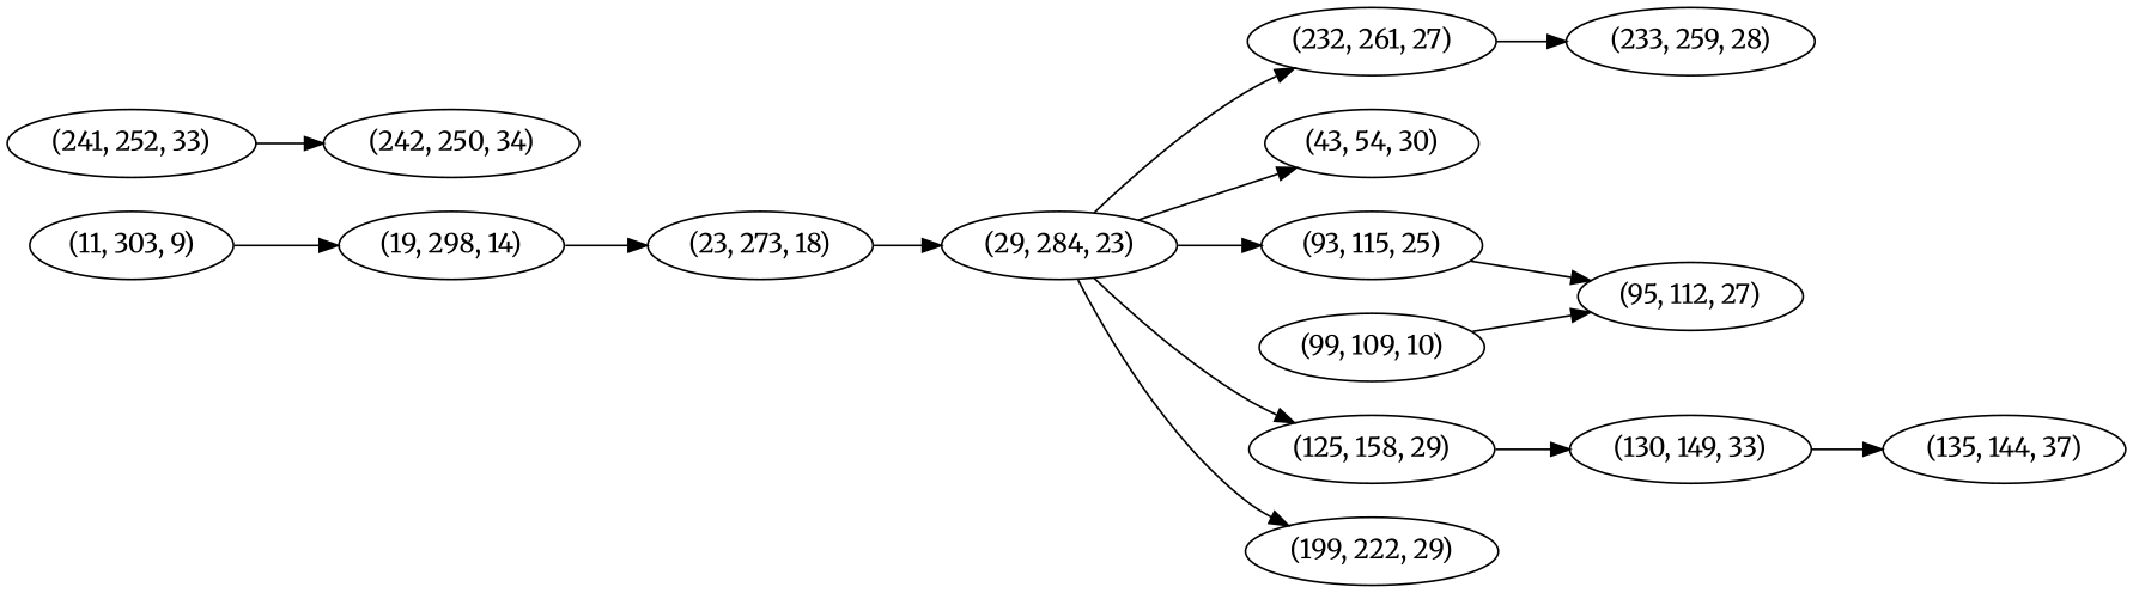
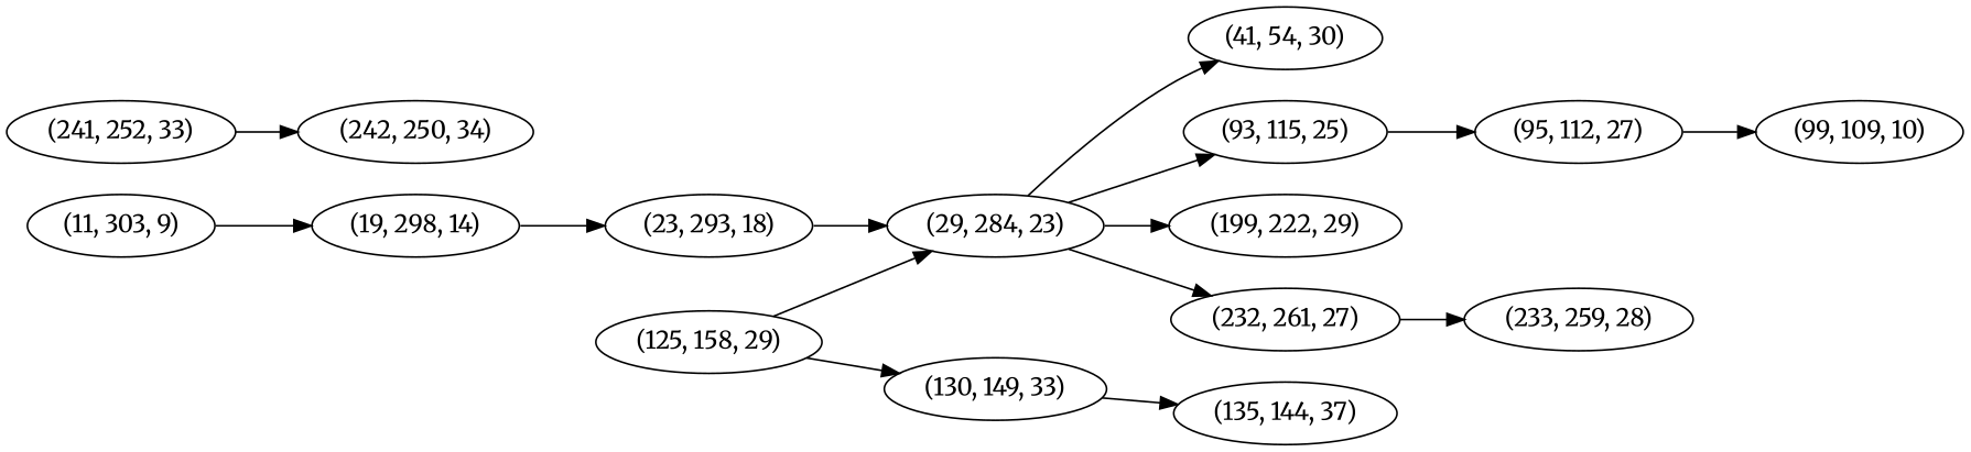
  digraph {
    fontname=Merriweather
    rankdir=LR
    node [fontname=Merriweather]
    edge [fontname=Merriweather]
    "(11, 303, 9)"
    "(19, 298, 14)"
-   "(23, 293, 18)" [label="(23, 273, 18)"]
+   "(23, 293, 18)"
    "(29, 284, 23)"
-   "(41, 54, 30)" [label="(43, 54, 30)"]
+   "(41, 54, 30)"
    "(93, 115, 25)"
    "(125, 158, 29)"
    "(199, 222, 29)"
    "(232, 261, 27)"
    "(95, 112, 27)"
    "(130, 149, 33)"
    "(233, 259, 28)"
    n13 [label="(99, 109, 10)"]
    "(135, 144, 37)"
    "(241, 252, 33)"
    "(242, 250, 34)"
    "(11, 303, 9)" -> "(19, 298, 14)"
    "(19, 298, 14)" -> "(23, 293, 18)"
    "(23, 293, 18)" -> "(29, 284, 23)"
    "(29, 284, 23)" -> "(41, 54, 30)"
    "(29, 284, 23)" -> "(93, 115, 25)"
-   "(29, 284, 23)" -> "(125, 158, 29)"
+   "(125, 158, 29)" -> "(29, 284, 23)"
    "(29, 284, 23)" -> "(199, 222, 29)"
    "(29, 284, 23)" -> "(232, 261, 27)"
    "(93, 115, 25)" -> "(95, 112, 27)"
    "(125, 158, 29)" -> "(130, 149, 33)"
    "(232, 261, 27)" -> "(233, 259, 28)"
-   n13 -> "(95, 112, 27)"
+   "(95, 112, 27)" -> n13
    "(130, 149, 33)" -> "(135, 144, 37)"
    "(241, 252, 33)" -> "(242, 250, 34)"
  }
